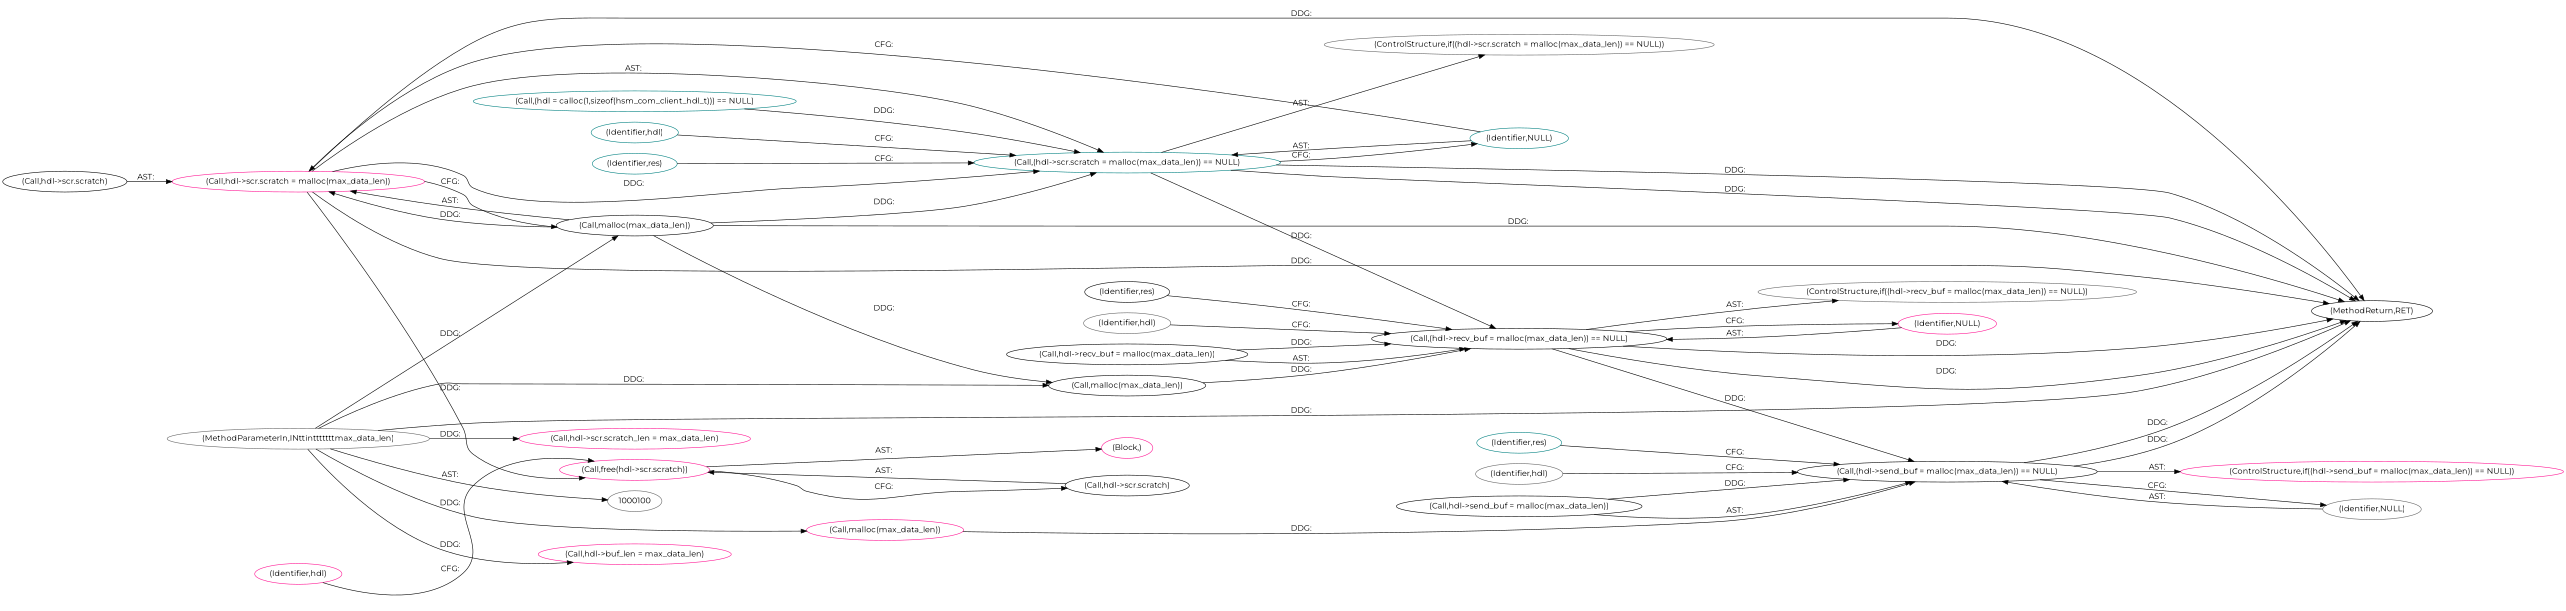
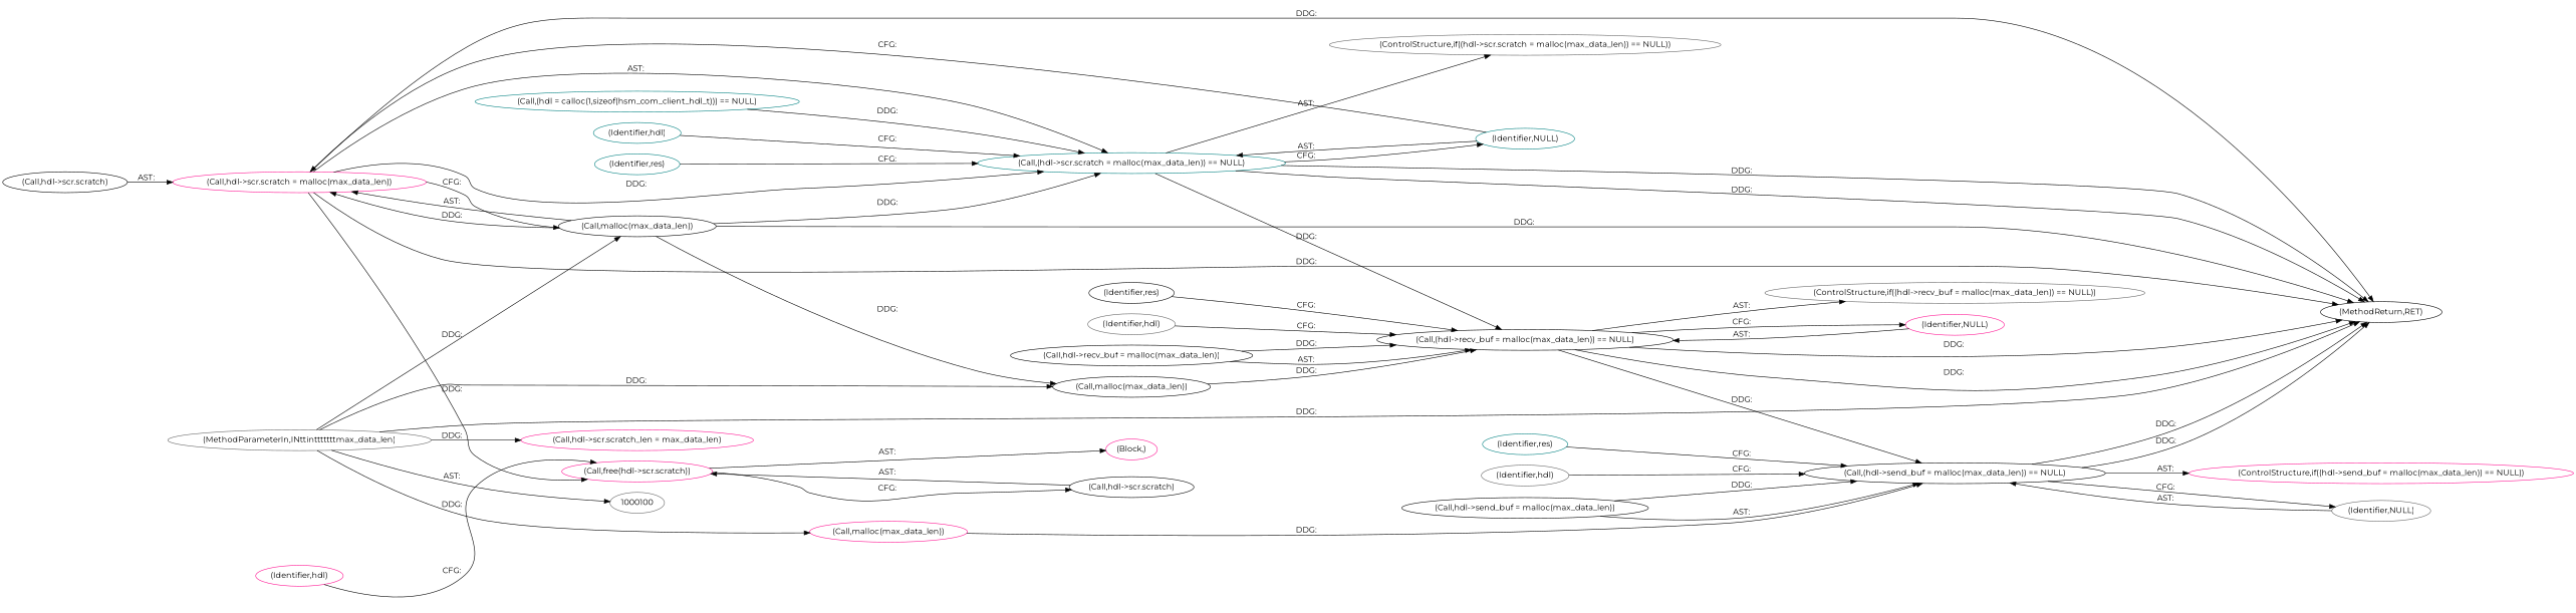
  digraph {
    fontname=Montserrat
    rankdir=LR
    node [color=black fontname=Montserrat]
    edge [fontname=Montserrat]
    n1 [color=deeppink label="(Call,hdl->scr.scratch = malloc(max_data_len))"]
    n2 [label="(Call,malloc(max_data_len))"]
    n3 [color=teal label="(Call,(hdl->scr.scratch = malloc(max_data_len)) == NULL)"]
    n4 [color=deeppink label="(Call,free(hdl->scr.scratch))"]
    n5 [label="(MethodReturn,RET)"]
    n6 [label="(Call,malloc(max_data_len))"]
    n7 [label="(Call,(hdl->recv_buf = malloc(max_data_len)) == NULL)"]
    n8 [color=gray40 label="(ControlStructure,if((hdl->scr.scratch = malloc(max_data_len)) == NULL))"]
    n9 [color=teal label="(Identifier,NULL)"]
    n10 [label="(Call,hdl->scr.scratch)"]
    n11 [color=deeppink label="(Block,)"]
    n12 [color=gray40 label="(MethodParameterIn,IN\t\tint\t\t\t\t\t\tmax_data_len)"]
-   n13 [color=deeppink label="(Call,hdl->buf_len = max_data_len)"]
    n14 [color=deeppink label="(Call,hdl->scr.scratch_len = max_data_len)"]
    n15 [color=deeppink label="(Call,malloc(max_data_len))"]
    1000100 [color=gray40]
    n17 [label="(Call,(hdl->send_buf = malloc(max_data_len)) == NULL)"]
    n18 [color=gray40 label="(ControlStructure,if((hdl->recv_buf = malloc(max_data_len)) == NULL))"]
    n19 [color=deeppink label="(Identifier,NULL)"]
    n20 [color=deeppink label="(ControlStructure,if((hdl->send_buf = malloc(max_data_len)) == NULL))"]
    n21 [color=gray40 label="(Identifier,NULL)"]
    n22 [color=teal label="(Identifier,hdl)"]
    n23 [color=deeppink label="(Identifier,hdl)"]
    n24 [label="(Call,hdl->send_buf = malloc(max_data_len))"]
    n25 [label="(Identifier,res)"]
    n26 [color=teal label="(Identifier,res)"]
    n27 [color=gray40 label="(Identifier,hdl)"]
    n28 [color=teal label="(Identifier,res)"]
    n29 [color=teal label="(Call,(hdl = calloc(1,sizeof(hsm_com_client_hdl_t))) == NULL)"]
    n30 [label="(Call,hdl->scr.scratch)"]
    n31 [label="(Call,hdl->recv_buf = malloc(max_data_len))"]
    n32 [color=gray40 label="(Identifier,hdl)"]
    n1 -> n2 [label="CFG: "]
    n1 -> n3 [label="AST: "]
    n1 -> n3 [label="DDG: "]
    n1 -> n4 [label="DDG: "]
    n1 -> n5 [label="DDG: "]
    n1 -> n5 [label="DDG: "]
    n2 -> n1 [label="AST: "]
    n2 -> n1 [label="DDG: "]
    n2 -> n3 [label="DDG: "]
    n2 -> n5 [label="DDG: "]
    n2 -> n6 [label="DDG: "]
    n3 -> n5 [label="DDG: "]
    n3 -> n5 [label="DDG: "]
    n3 -> n7 [label="DDG: "]
    n3 -> n8 [label="AST: "]
    n3 -> n9 [label="CFG: "]
    n4 -> n10 [label="CFG: "]
    n4 -> n11 [label="AST: "]
    n6 -> n7 [label="DDG: "]
    n7 -> n5 [label="DDG: "]
    n7 -> n5 [label="DDG: "]
    n7 -> n17 [label="DDG: "]
    n7 -> n18 [label="AST: "]
    n7 -> n19 [label="CFG: "]
    n9 -> n1 [label="CFG: "]
    n9 -> n3 [label="AST: "]
    n10 -> n4 [label="AST: "]
    n12 -> n2 [label="DDG: "]
    n12 -> n5 [label="DDG: "]
    n12 -> n6 [label="DDG: "]
-   n12 -> n13 [label="DDG: "]
    n12 -> n14 [label="DDG: "]
    n12 -> n15 [label="DDG: "]
    n12 -> 1000100 [label="AST: "]
    n15 -> n17 [label="DDG: "]
    n17 -> n5 [label="DDG: "]
    n17 -> n5 [label="DDG: "]
    n17 -> n20 [label="AST: "]
    n17 -> n21 [label="CFG: "]
    n19 -> n7 [label="AST: "]
    n21 -> n17 [label="AST: "]
    n22 -> n3 [label="CFG: "]
    n23 -> n4 [label="CFG: "]
    n24 -> n17 [label="AST: "]
    n24 -> n17 [label="DDG: "]
    n25 -> n7 [label="CFG: "]
    n26 -> n3 [label="CFG: "]
    n27 -> n7 [label="CFG: "]
    n28 -> n17 [label="CFG: "]
    n29 -> n3 [label="DDG: "]
    n30 -> n1 [label="AST: "]
    n31 -> n7 [label="AST: "]
    n31 -> n7 [label="DDG: "]
    n32 -> n17 [label="CFG: "]
  }
